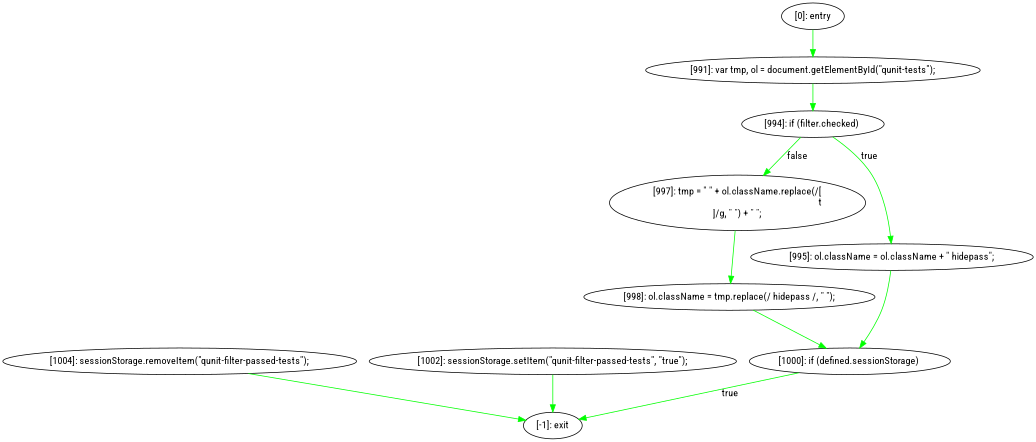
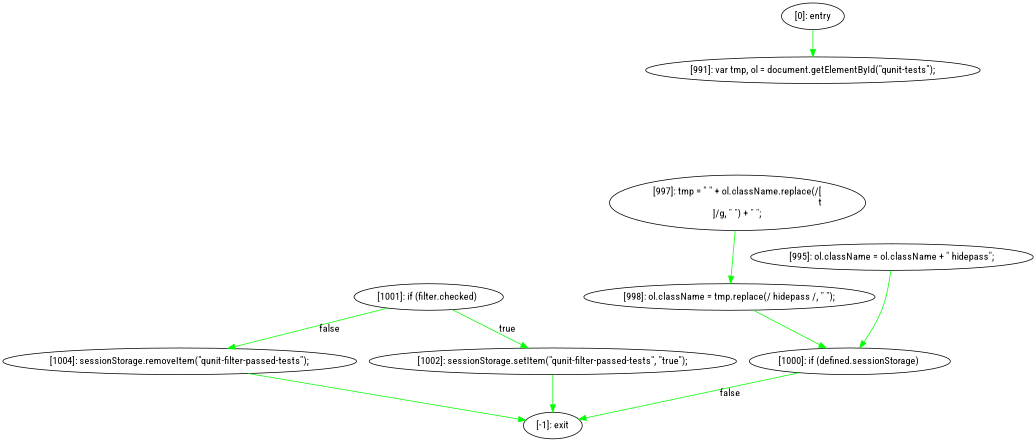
  digraph {
    fontname="Roboto Condensed"
    node [fontname="Roboto Condensed"]
    edge [color=green fontname="Roboto Condensed"]
    n1 [label="[991]: var tmp, ol = document.getElementById(\"qunit-tests\");\n"]
-   n2 [label="[994]: if (filter.checked) "]
    n3 [label="[997]: tmp = \" \" + ol.className.replace(/[\n\t\r]/g, \" \") + \" \";\n"]
    n4 [label="[995]: ol.className = ol.className + \" hidepass\";\n"]
    n5 [label="[1004]: sessionStorage.removeItem(\"qunit-filter-passed-tests\");\n"]
    n6 [label="[-1]: exit"]
+   n7 [label="[1001]: if (filter.checked) "]
    n8 [label="[1002]: sessionStorage.setItem(\"qunit-filter-passed-tests\", \"true\");\n"]
    n9 [label="[1000]: if (defined.sessionStorage) "]
    n10 [label="[998]: ol.className = tmp.replace(/ hidepass /, \" \");\n"]
    n11 [label="[0]: entry"]
-   n1 -> n2
-   n2 -> n3 [label=false]
-   n2 -> n4 [label=true]
    n3 -> n10
    n4 -> n9
    n5 -> n6
+   n7 -> n5 [label=false]
+   n7 -> n8 [label=true]
    n8 -> n6
-   n9 -> n6 [label=true]
+   n9 -> n6 [label=false]
    n10 -> n9
    n11 -> n1
  }
